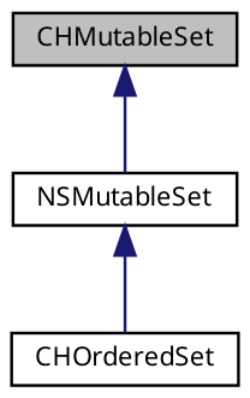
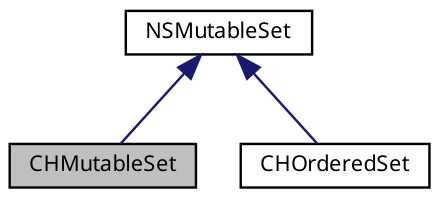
  digraph {
    node [color=black fontname=LucidaGrande fontsize=9 shape=record]
    edge [color=midnightblue dir=back fontname=LucidaGrande fontsize=9 labelfontname=LucidaGrande labelfontsize=9 style=solid]
    n1 [fillcolor=grey75 fontcolor=black height=0.2 label=CHMutableSet style=filled width=0.4]
    n2 [height=0.2 label=CHOrderedSet width=0.4]
    n3 [height=0.2 label=NSMutableSet width=0.4]
-   n1 -> n3
+   n3 -> n1
    n3 -> n2
  }
